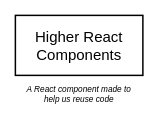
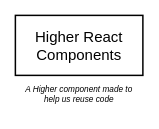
  <mxCell id="0" />
  <mxCell id="1" parent="0" />
  <mxCell id="2" value="Higher React Components" style="rounded=0;whiteSpace=wrap;html=1;strokeWidth=2;fontSize=20;fontColor=#000000;align=center;" parent="1" vertex="1"><mxGeometry x="20" y="20" width="170" height="80" as="geometry" /></mxCell>
- <mxCell id="3" value="A React component made to help us reuse code" style="text;html=1;strokeColor=none;fillColor=none;align=center;verticalAlign=middle;whiteSpace=wrap;rounded=0;fontSize=11;fontColor=#000000;fontStyle=2" parent="1" vertex="1"><mxGeometry x="30" y="100" width="150" height="50" as="geometry" /></mxCell>
+ <mxCell id="3" value="A Higher component made to help us reuse code" style="text;html=1;strokeColor=none;fillColor=none;align=center;verticalAlign=middle;whiteSpace=wrap;rounded=0;fontSize=11;fontColor=#000000;fontStyle=2" parent="1" vertex="1"><mxGeometry x="30" y="100" width="150" height="50" as="geometry" /></mxCell>
